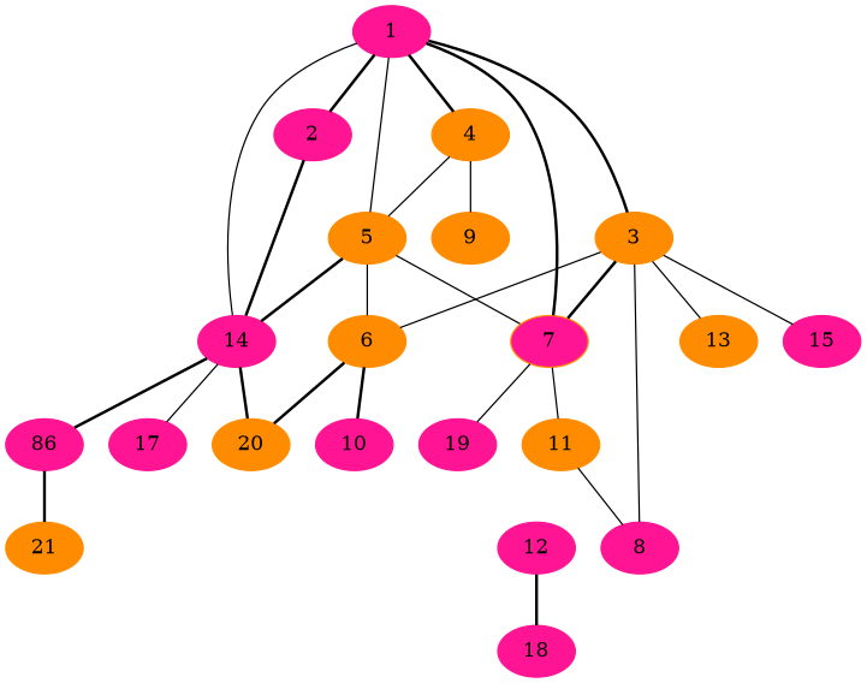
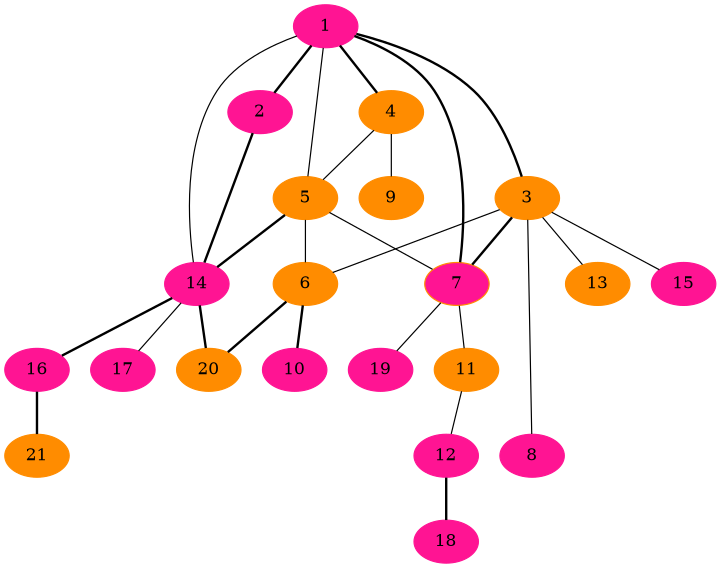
  graph {
    node [color=deeppink style=filled]
    edge [style=solid weight=1.0]
    1
    2
    3 [color=darkorange]
    4 [color=darkorange]
    5 [color=darkorange]
    7 [color=darkorange fillcolor=deeppink]
    14
    6 [color=darkorange]
    8
    13 [color=darkorange]
    15
    9 [color=darkorange]
    10
    20 [color=darkorange]
    19
    11 [color=darkorange]
-   16 [label=86]
+   16
    17
    12
    18
    21 [color=darkorange]
    1 -- 2 [style=bold weight=3.0]
    1 -- 3 [style=bold]
    1 -- 4 [style=bold weight=2.0]
    1 -- 5
    1 -- 7 [style=bold]
    1 -- 14
    2 -- 14 [style=bold]
    3 -- 7 [style=bold]
    3 -- 6
    3 -- 8
    3 -- 13
    3 -- 15
    4 -- 5
    4 -- 9 [weight=3.0]
    5 -- 7
    5 -- 14 [style=bold]
    5 -- 6 [weight=4.0]
    7 -- 19
    7 -- 11
    14 -- 20 [style=bold]
    14 -- 16 [style=bold]
    14 -- 17
    6 -- 10 [style=bold]
    6 -- 20 [style=bold]
-   11 -- 8
+   11 -- 12
    16 -- 21 [style=bold]
    12 -- 18 [style=bold]
  }
